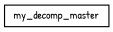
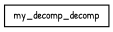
  digraph {
    rankdir=LR
    fontname="Patrick Hand"
-   n1 [color=black fillcolor=white fontname="Patrick Hand" fontsize=10 height=0.2 label=my_decomp_master shape=record style=filled width=0.4]
+   n1 [color=black fillcolor=white fontname="Patrick Hand" fontsize=10 height=0.2 label=my_decomp_decomp shape=record style=filled width=0.4]
  }
